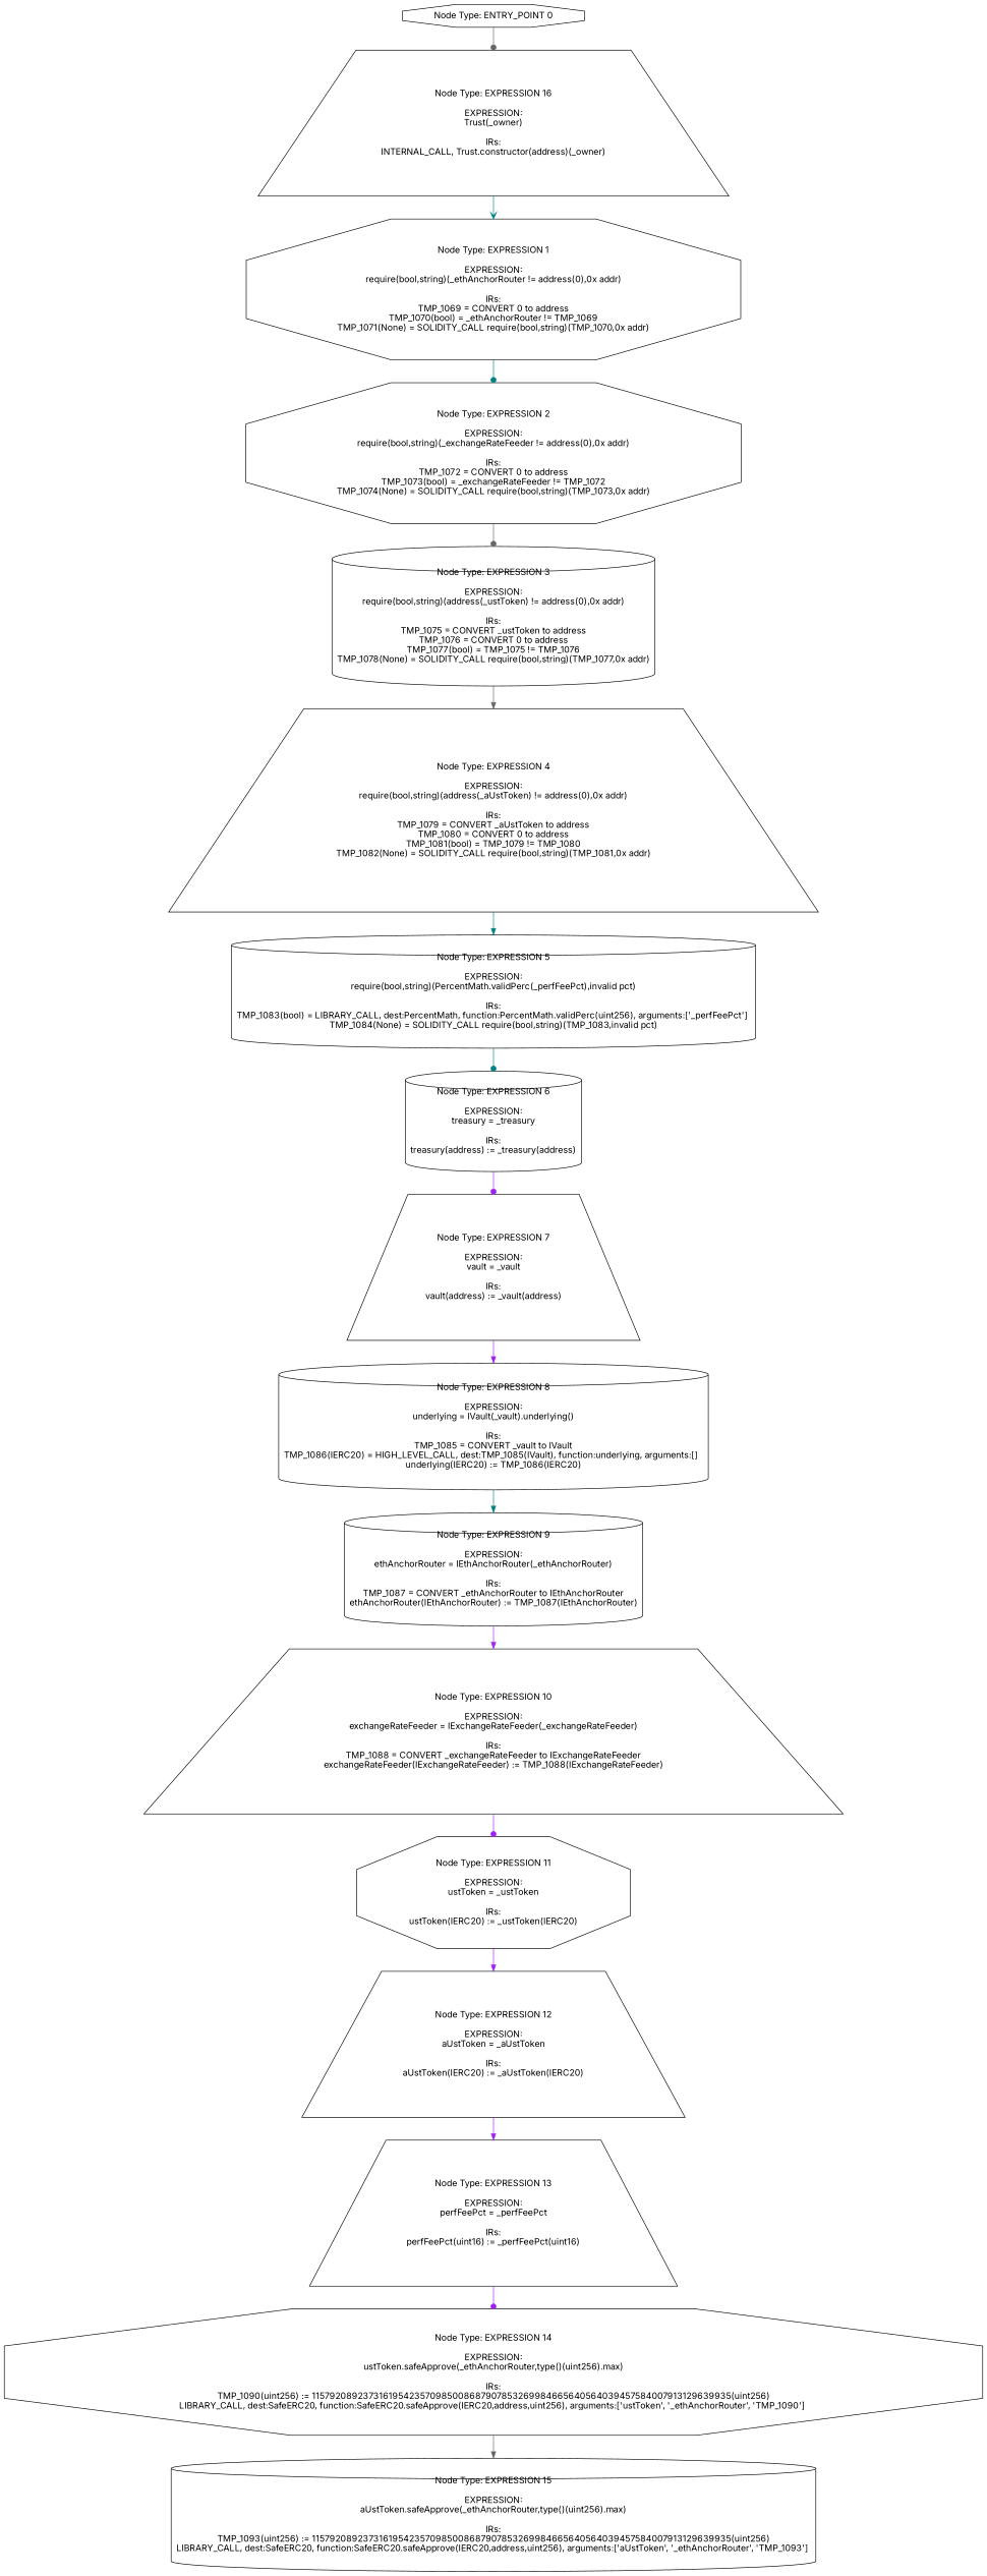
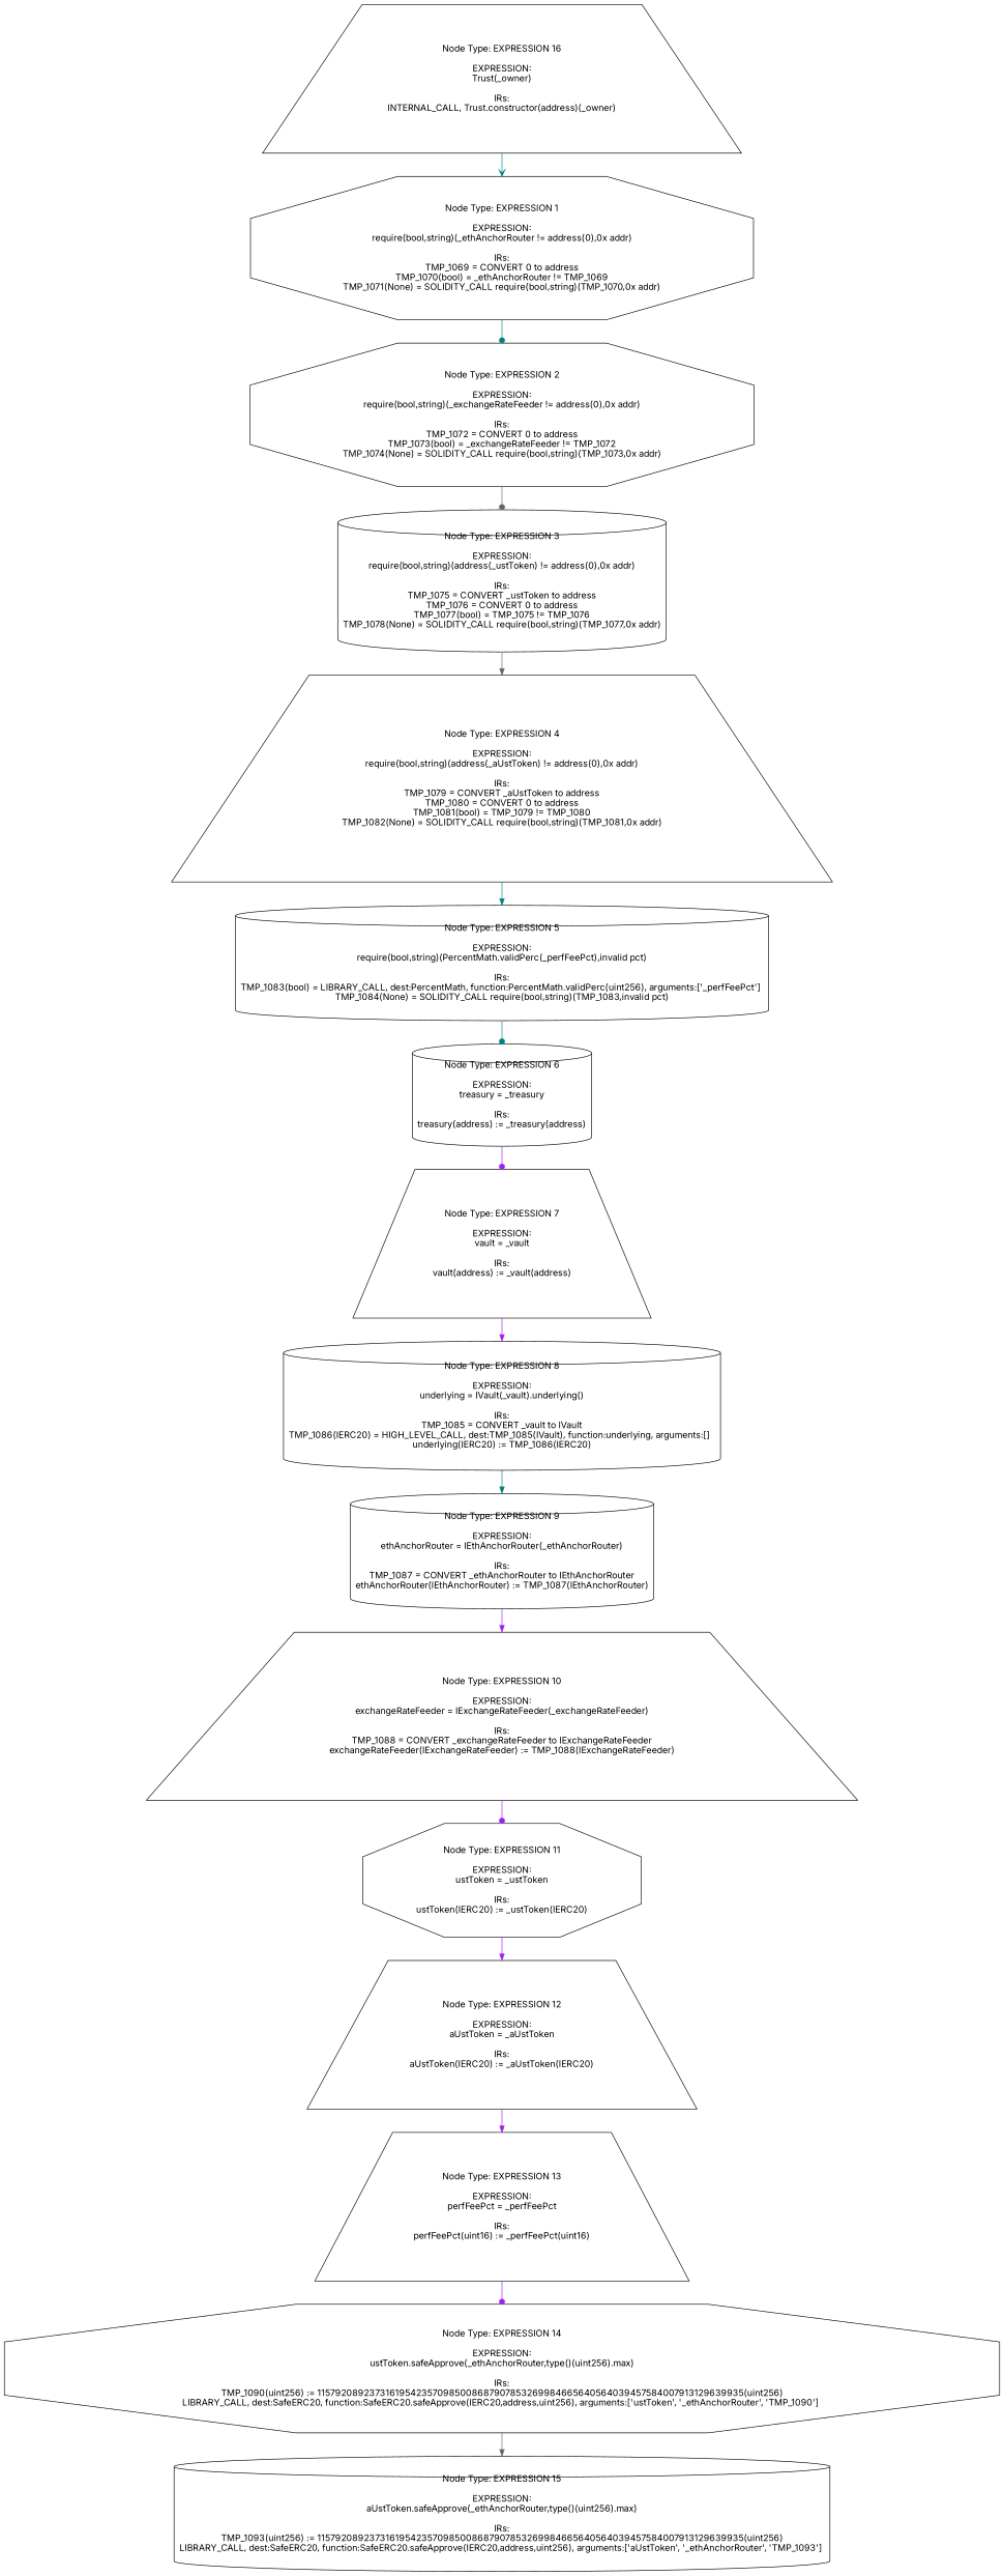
  digraph {
    fontname=Inter
    node [shape=trapezium fontname=Inter]
    edge [color=purple arrowhead=normal fontname=Inter]
-   n1 [label="Node Type: ENTRY_POINT 0\n" shape=octagon]
    n2 [label="Node Type: EXPRESSION 16\n\nEXPRESSION:\nTrust(_owner)\n\nIRs:\nINTERNAL_CALL, Trust.constructor(address)(_owner)"]
    n3 [label="Node Type: EXPRESSION 1\n\nEXPRESSION:\nrequire(bool,string)(_ethAnchorRouter != address(0),0x addr)\n\nIRs:\nTMP_1069 = CONVERT 0 to address\nTMP_1070(bool) = _ethAnchorRouter != TMP_1069\nTMP_1071(None) = SOLIDITY_CALL require(bool,string)(TMP_1070,0x addr)" shape=octagon]
    n4 [label="Node Type: EXPRESSION 2\n\nEXPRESSION:\nrequire(bool,string)(_exchangeRateFeeder != address(0),0x addr)\n\nIRs:\nTMP_1072 = CONVERT 0 to address\nTMP_1073(bool) = _exchangeRateFeeder != TMP_1072\nTMP_1074(None) = SOLIDITY_CALL require(bool,string)(TMP_1073,0x addr)" shape=octagon]
    n5 [label="Node Type: EXPRESSION 3\n\nEXPRESSION:\nrequire(bool,string)(address(_ustToken) != address(0),0x addr)\n\nIRs:\nTMP_1075 = CONVERT _ustToken to address\nTMP_1076 = CONVERT 0 to address\nTMP_1077(bool) = TMP_1075 != TMP_1076\nTMP_1078(None) = SOLIDITY_CALL require(bool,string)(TMP_1077,0x addr)" shape=cylinder]
    n6 [label="Node Type: EXPRESSION 4\n\nEXPRESSION:\nrequire(bool,string)(address(_aUstToken) != address(0),0x addr)\n\nIRs:\nTMP_1079 = CONVERT _aUstToken to address\nTMP_1080 = CONVERT 0 to address\nTMP_1081(bool) = TMP_1079 != TMP_1080\nTMP_1082(None) = SOLIDITY_CALL require(bool,string)(TMP_1081,0x addr)"]
    n7 [label="Node Type: EXPRESSION 5\n\nEXPRESSION:\nrequire(bool,string)(PercentMath.validPerc(_perfFeePct),invalid pct)\n\nIRs:\nTMP_1083(bool) = LIBRARY_CALL, dest:PercentMath, function:PercentMath.validPerc(uint256), arguments:['_perfFeePct'] \nTMP_1084(None) = SOLIDITY_CALL require(bool,string)(TMP_1083,invalid pct)" shape=cylinder]
    n8 [label="Node Type: EXPRESSION 6\n\nEXPRESSION:\ntreasury = _treasury\n\nIRs:\ntreasury(address) := _treasury(address)" shape=cylinder]
    n9 [label="Node Type: EXPRESSION 7\n\nEXPRESSION:\nvault = _vault\n\nIRs:\nvault(address) := _vault(address)"]
    n10 [label="Node Type: EXPRESSION 8\n\nEXPRESSION:\nunderlying = IVault(_vault).underlying()\n\nIRs:\nTMP_1085 = CONVERT _vault to IVault\nTMP_1086(IERC20) = HIGH_LEVEL_CALL, dest:TMP_1085(IVault), function:underlying, arguments:[]  \nunderlying(IERC20) := TMP_1086(IERC20)" shape=cylinder]
    n11 [label="Node Type: EXPRESSION 9\n\nEXPRESSION:\nethAnchorRouter = IEthAnchorRouter(_ethAnchorRouter)\n\nIRs:\nTMP_1087 = CONVERT _ethAnchorRouter to IEthAnchorRouter\nethAnchorRouter(IEthAnchorRouter) := TMP_1087(IEthAnchorRouter)" shape=cylinder]
    n12 [label="Node Type: EXPRESSION 10\n\nEXPRESSION:\nexchangeRateFeeder = IExchangeRateFeeder(_exchangeRateFeeder)\n\nIRs:\nTMP_1088 = CONVERT _exchangeRateFeeder to IExchangeRateFeeder\nexchangeRateFeeder(IExchangeRateFeeder) := TMP_1088(IExchangeRateFeeder)"]
    n13 [label="Node Type: EXPRESSION 11\n\nEXPRESSION:\nustToken = _ustToken\n\nIRs:\nustToken(IERC20) := _ustToken(IERC20)" shape=octagon]
    n14 [label="Node Type: EXPRESSION 12\n\nEXPRESSION:\naUstToken = _aUstToken\n\nIRs:\naUstToken(IERC20) := _aUstToken(IERC20)"]
    n15 [label="Node Type: EXPRESSION 13\n\nEXPRESSION:\nperfFeePct = _perfFeePct\n\nIRs:\nperfFeePct(uint16) := _perfFeePct(uint16)"]
    n16 [label="Node Type: EXPRESSION 14\n\nEXPRESSION:\nustToken.safeApprove(_ethAnchorRouter,type()(uint256).max)\n\nIRs:\nTMP_1090(uint256) := 115792089237316195423570985008687907853269984665640564039457584007913129639935(uint256)\nLIBRARY_CALL, dest:SafeERC20, function:SafeERC20.safeApprove(IERC20,address,uint256), arguments:['ustToken', '_ethAnchorRouter', 'TMP_1090'] " shape=octagon]
    n17 [label="Node Type: EXPRESSION 15\n\nEXPRESSION:\naUstToken.safeApprove(_ethAnchorRouter,type()(uint256).max)\n\nIRs:\nTMP_1093(uint256) := 115792089237316195423570985008687907853269984665640564039457584007913129639935(uint256)\nLIBRARY_CALL, dest:SafeERC20, function:SafeERC20.safeApprove(IERC20,address,uint256), arguments:['aUstToken', '_ethAnchorRouter', 'TMP_1093'] " shape=cylinder]
-   n1 -> n2 [color=gray40 arrowhead=dot]
    n2 -> n3 [color=teal arrowhead=vee]
    n3 -> n4 [color=teal arrowhead=dot]
    n4 -> n5 [color=gray40 arrowhead=dot]
    n5 -> n6 [color=gray40]
    n6 -> n7 [color=teal]
    n7 -> n8 [color=teal arrowhead=dot]
    n8 -> n9 [arrowhead=dot]
    n9 -> n10
    n10 -> n11 [color=teal]
    n11 -> n12
    n12 -> n13 [arrowhead=dot]
    n13 -> n14
    n14 -> n15
    n15 -> n16 [arrowhead=dot]
    n16 -> n17 [color=gray40]
  }
